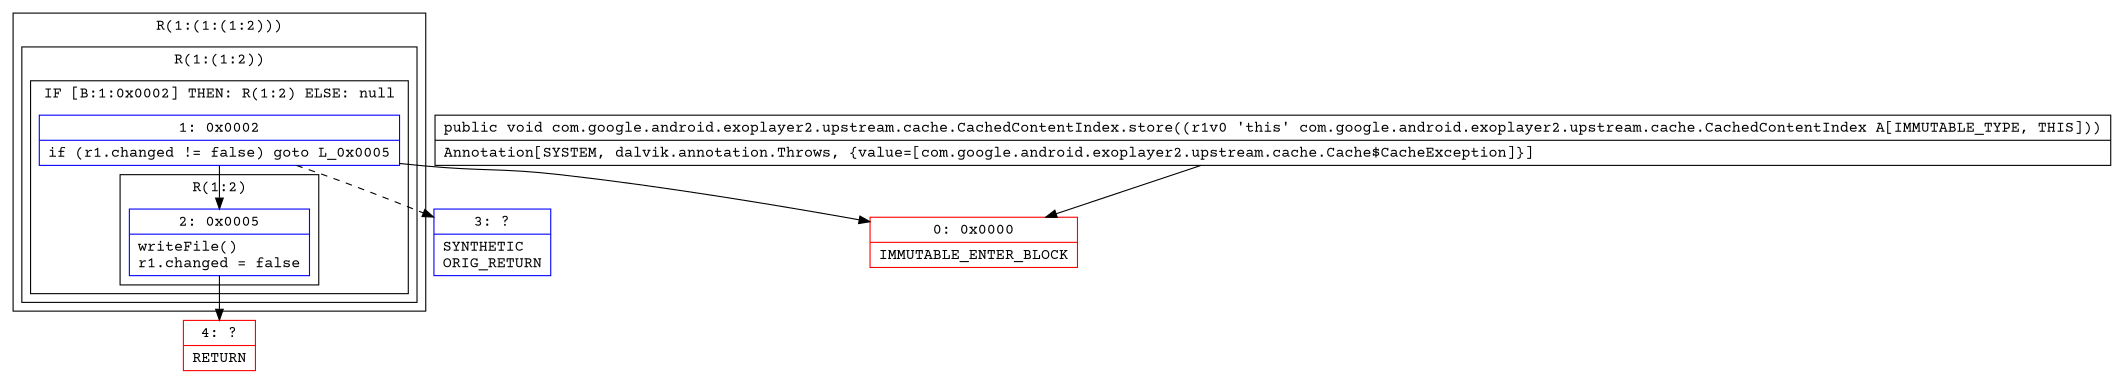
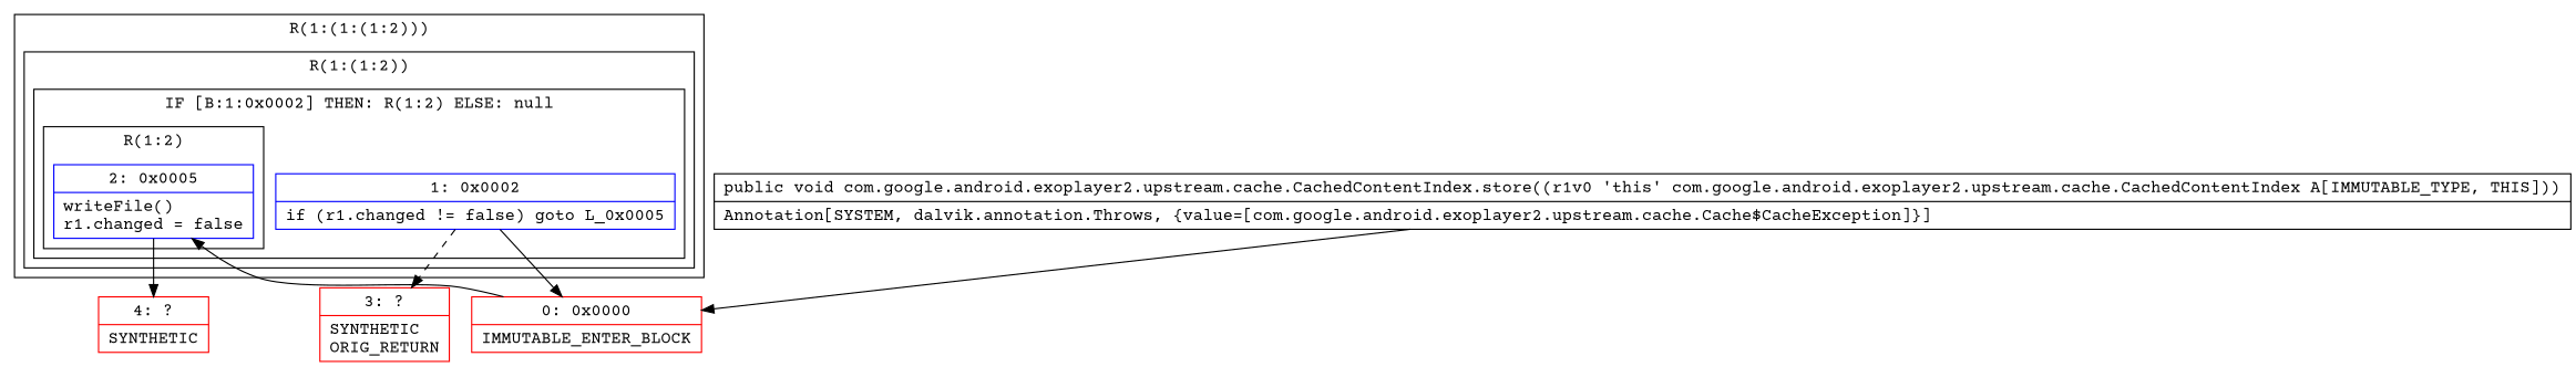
  digraph {
    fontname="Courier Prime"
    node [color=red fontname="Courier Prime" shape=record]
    edge [fontname="Courier Prime"]
    n1 [color=blue label="{2\:\ 0x0005|writeFile()\lr1.changed = false\l}"]
    n2 [color=blue label="{1\:\ 0x0002|if (r1.changed != false) goto L_0x0005\l}"]
-   n3 [label="{4\:\ ?|RETURN\l}"]
-   n4 [color=blue label="{3\:\ ?|SYNTHETIC\lORIG_RETURN\l}"]
+   n3 [label="{4\:\ ?|SYNTHETIC\l}"]
+   n4 [label="{3\:\ ?|SYNTHETIC\lORIG_RETURN\l}"]
    n5 [label="{0\:\ 0x0000|IMMUTABLE_ENTER_BLOCK\l}"]
    n6 [label="{public void com.google.android.exoplayer2.upstream.cache.CachedContentIndex.store((r1v0 'this' com.google.android.exoplayer2.upstream.cache.CachedContentIndex A[IMMUTABLE_TYPE, THIS]))  | Annotation[SYSTEM, dalvik.annotation.Throws, \{value=[com.google.android.exoplayer2.upstream.cache.Cache$CacheException]\}]\l}" color=""]
    subgraph cluster_1 {
      label="R(1:(1:(1:2)))"
      subgraph cluster_2 {
        label="R(1:(1:2))"
        subgraph cluster_3 {
          label="IF [B:1:0x0002] THEN: R(1:2) ELSE: null"
          n2
          subgraph cluster_4 {
            label="R(1:2)"
            n1
          }
        }
      }
    }
    n1 -> n3
-   n2 -> n1
+   n5 -> n1
    n2 -> n4 [style=dashed]
    n2 -> n5
    n6 -> n5
  }
